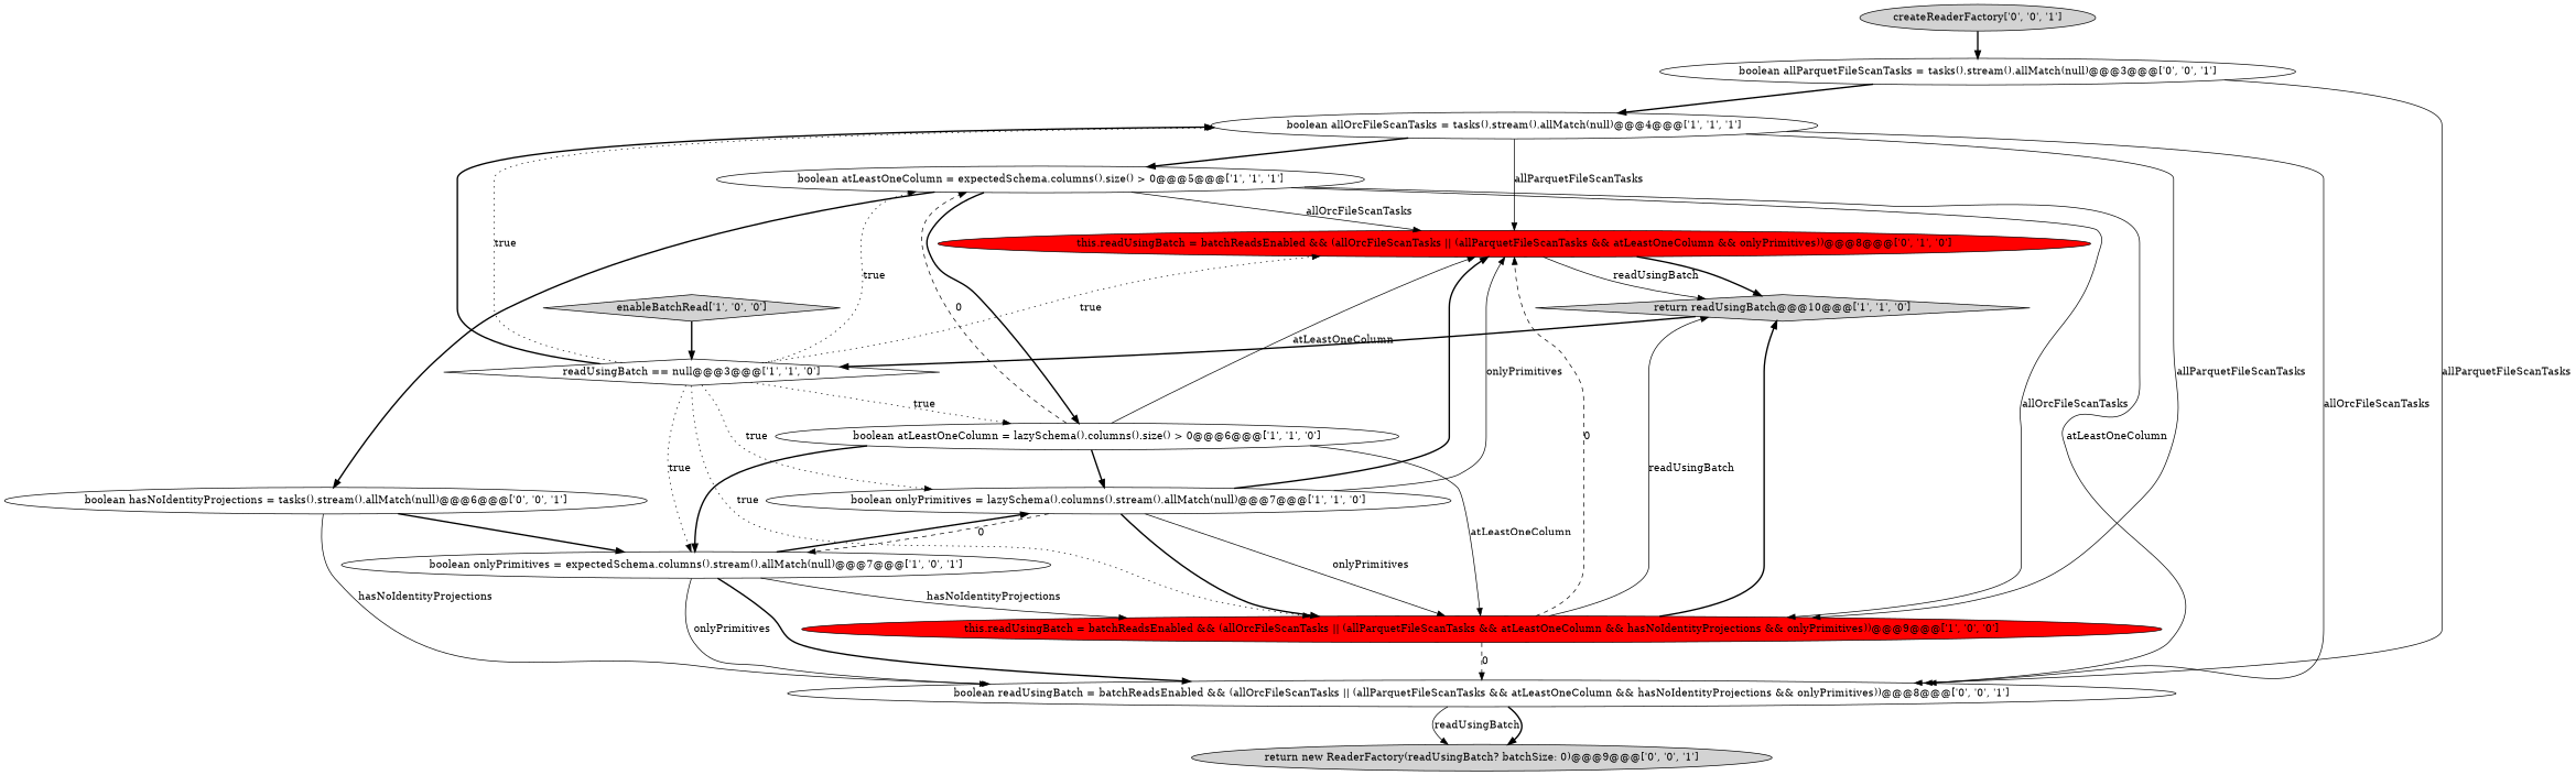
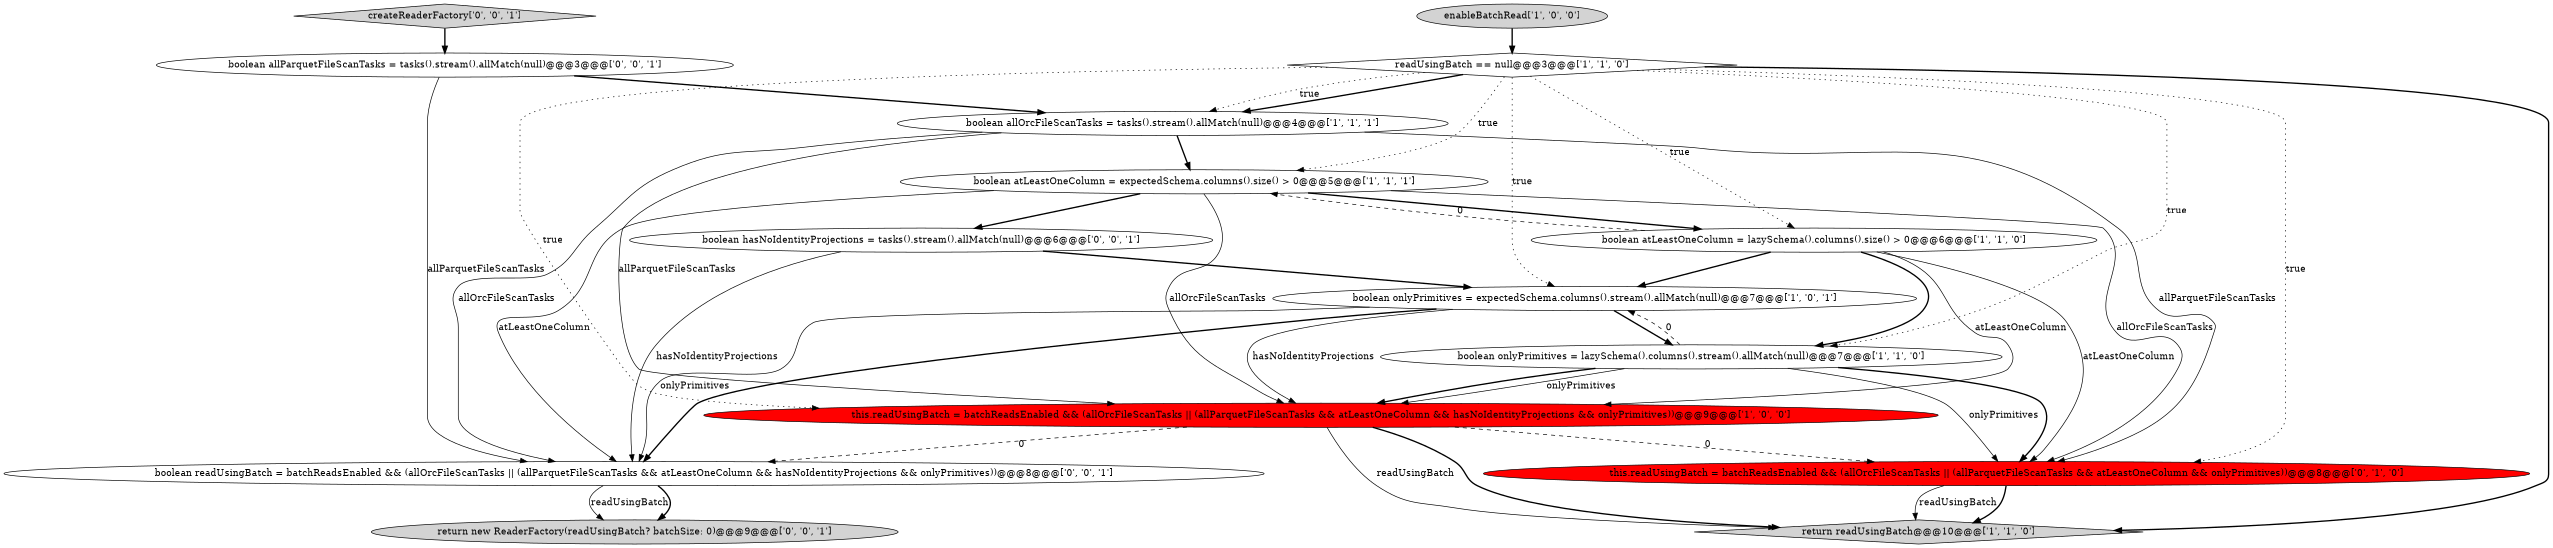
  digraph {
    node [fillcolor=white shape=ellipse style=filled]
    edge [style=bold]
    n1 [label="boolean allOrcFileScanTasks = tasks().stream().allMatch(null)@@@4@@@['1', '1', '1']"]
    n2 [label="boolean atLeastOneColumn = expectedSchema.columns().size() > 0@@@5@@@['1', '1', '1']"]
    n3 [label="boolean readUsingBatch = batchReadsEnabled && (allOrcFileScanTasks || (allParquetFileScanTasks && atLeastOneColumn && hasNoIdentityProjections && onlyPrimitives))@@@8@@@['0', '0', '1']"]
    n4 [fillcolor=red label="this.readUsingBatch = batchReadsEnabled && (allOrcFileScanTasks || (allParquetFileScanTasks && atLeastOneColumn && onlyPrimitives))@@@8@@@['0', '1', '0']"]
    n5 [fillcolor=red label="this.readUsingBatch = batchReadsEnabled && (allOrcFileScanTasks || (allParquetFileScanTasks && atLeastOneColumn && hasNoIdentityProjections && onlyPrimitives))@@@9@@@['1', '0', '0']"]
    n6 [label="boolean hasNoIdentityProjections = tasks().stream().allMatch(null)@@@6@@@['0', '0', '1']"]
    n7 [label="boolean atLeastOneColumn = lazySchema().columns().size() > 0@@@6@@@['1', '1', '0']"]
    n8 [fillcolor=lightgray label="return new ReaderFactory(readUsingBatch? batchSize: 0)@@@9@@@['0', '0', '1']"]
    n9 [fillcolor=lightgray label="return readUsingBatch@@@10@@@['1', '1', '0']" shape=diamond]
    n10 [label="boolean onlyPrimitives = expectedSchema.columns().stream().allMatch(null)@@@7@@@['1', '0', '1']"]
    n11 [label="boolean onlyPrimitives = lazySchema().columns().stream().allMatch(null)@@@7@@@['1', '1', '0']"]
    n12 [label="readUsingBatch == null@@@3@@@['1', '1', '0']" shape=diamond]
-   n13 [fillcolor=lightgray label="createReaderFactory['0', '0', '1']"]
+   n13 [fillcolor=lightgray label="createReaderFactory['0', '0', '1']" shape=diamond]
    n14 [label="boolean allParquetFileScanTasks = tasks().stream().allMatch(null)@@@3@@@['0', '0', '1']"]
-   n15 [fillcolor=lightgray label="enableBatchRead['1', '0', '0']" shape=diamond]
+   n15 [fillcolor=lightgray label="enableBatchRead['1', '0', '0']"]
    n1 -> n2
    n1 -> n3 [label=allOrcFileScanTasks style=solid]
    n1 -> n4 [label=allParquetFileScanTasks style=solid]
    n1 -> n5 [label=allParquetFileScanTasks style=solid]
    n2 -> n3 [label=atLeastOneColumn style=solid]
    n2 -> n4 [label=allOrcFileScanTasks style=solid]
    n2 -> n5 [label=allOrcFileScanTasks style=solid]
    n2 -> n6
    n2 -> n7
    n3 -> n8 [label=readUsingBatch style=solid]
    n3 -> n8
    n4 -> n9 [label=readUsingBatch style=solid]
    n4 -> n9
    n5 -> n3 [label=0 style=dashed]
    n5 -> n4 [label=0 style=dashed]
    n5 -> n9 [label=readUsingBatch style=solid]
    n5 -> n9
    n6 -> n3 [label=hasNoIdentityProjections style=solid]
    n6 -> n10
    n7 -> n2 [label=0 style=dashed]
    n7 -> n4 [label=atLeastOneColumn style=solid]
    n7 -> n5 [label=atLeastOneColumn style=solid]
    n7 -> n10
    n7 -> n11
    n10 -> n3 [label=onlyPrimitives style=solid]
    n10 -> n3
    n10 -> n5 [label=hasNoIdentityProjections style=solid]
    n10 -> n11
    n11 -> n4 [label=onlyPrimitives style=solid]
    n11 -> n4
    n11 -> n5
    n11 -> n5 [label=onlyPrimitives style=solid]
    n11 -> n10 [label=0 style=dashed]
    n12 -> n1 [label=true style=dotted]
    n12 -> n1
    n12 -> n2 [label=true style=dotted]
    n12 -> n4 [label=true style=dotted]
    n12 -> n5 [label=true style=dotted]
    n12 -> n7 [label=true style=dotted]
-   n9 -> n12
+   n12 -> n9
    n12 -> n10 [label=true style=dotted]
    n12 -> n11 [label=true style=dotted]
    n13 -> n14
    n14 -> n1
    n14 -> n3 [label=allParquetFileScanTasks style=solid]
    n15 -> n12
  }
